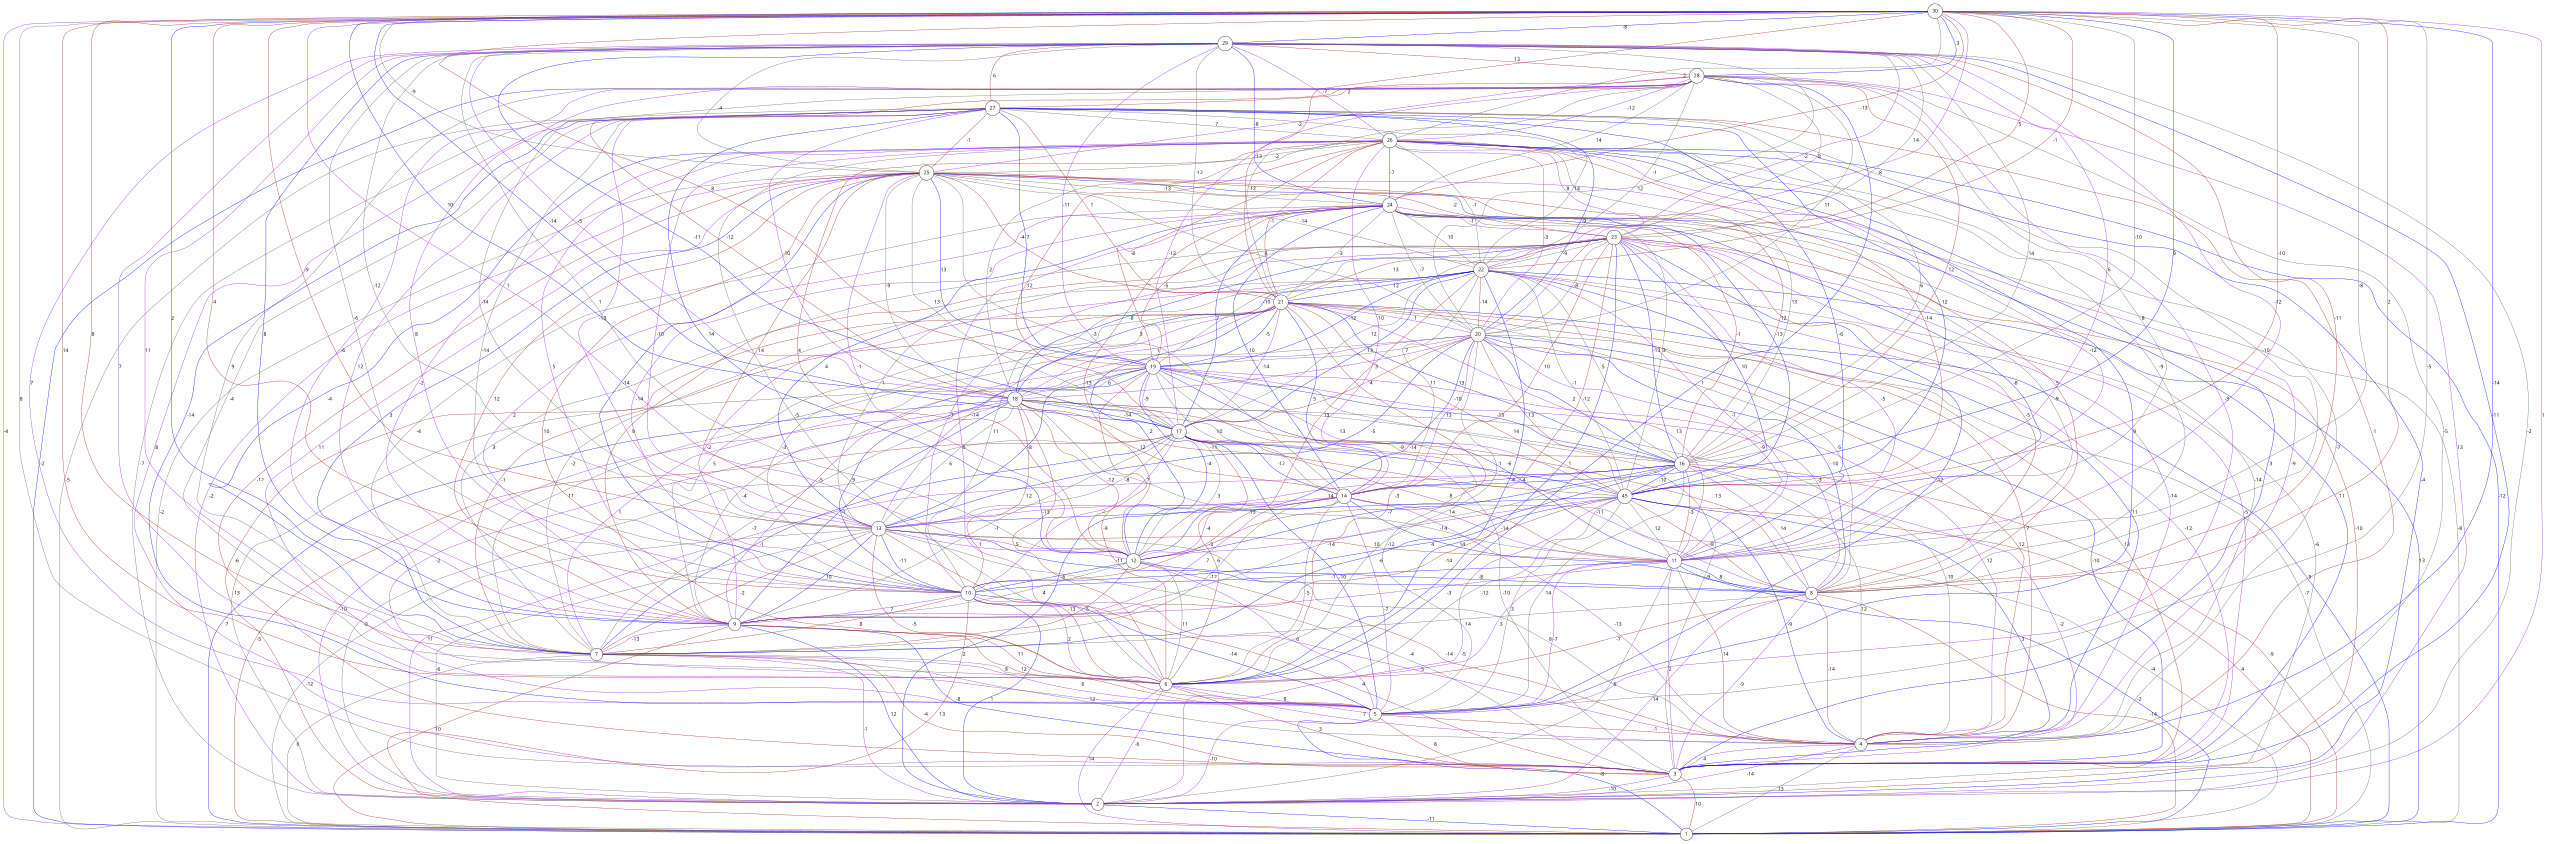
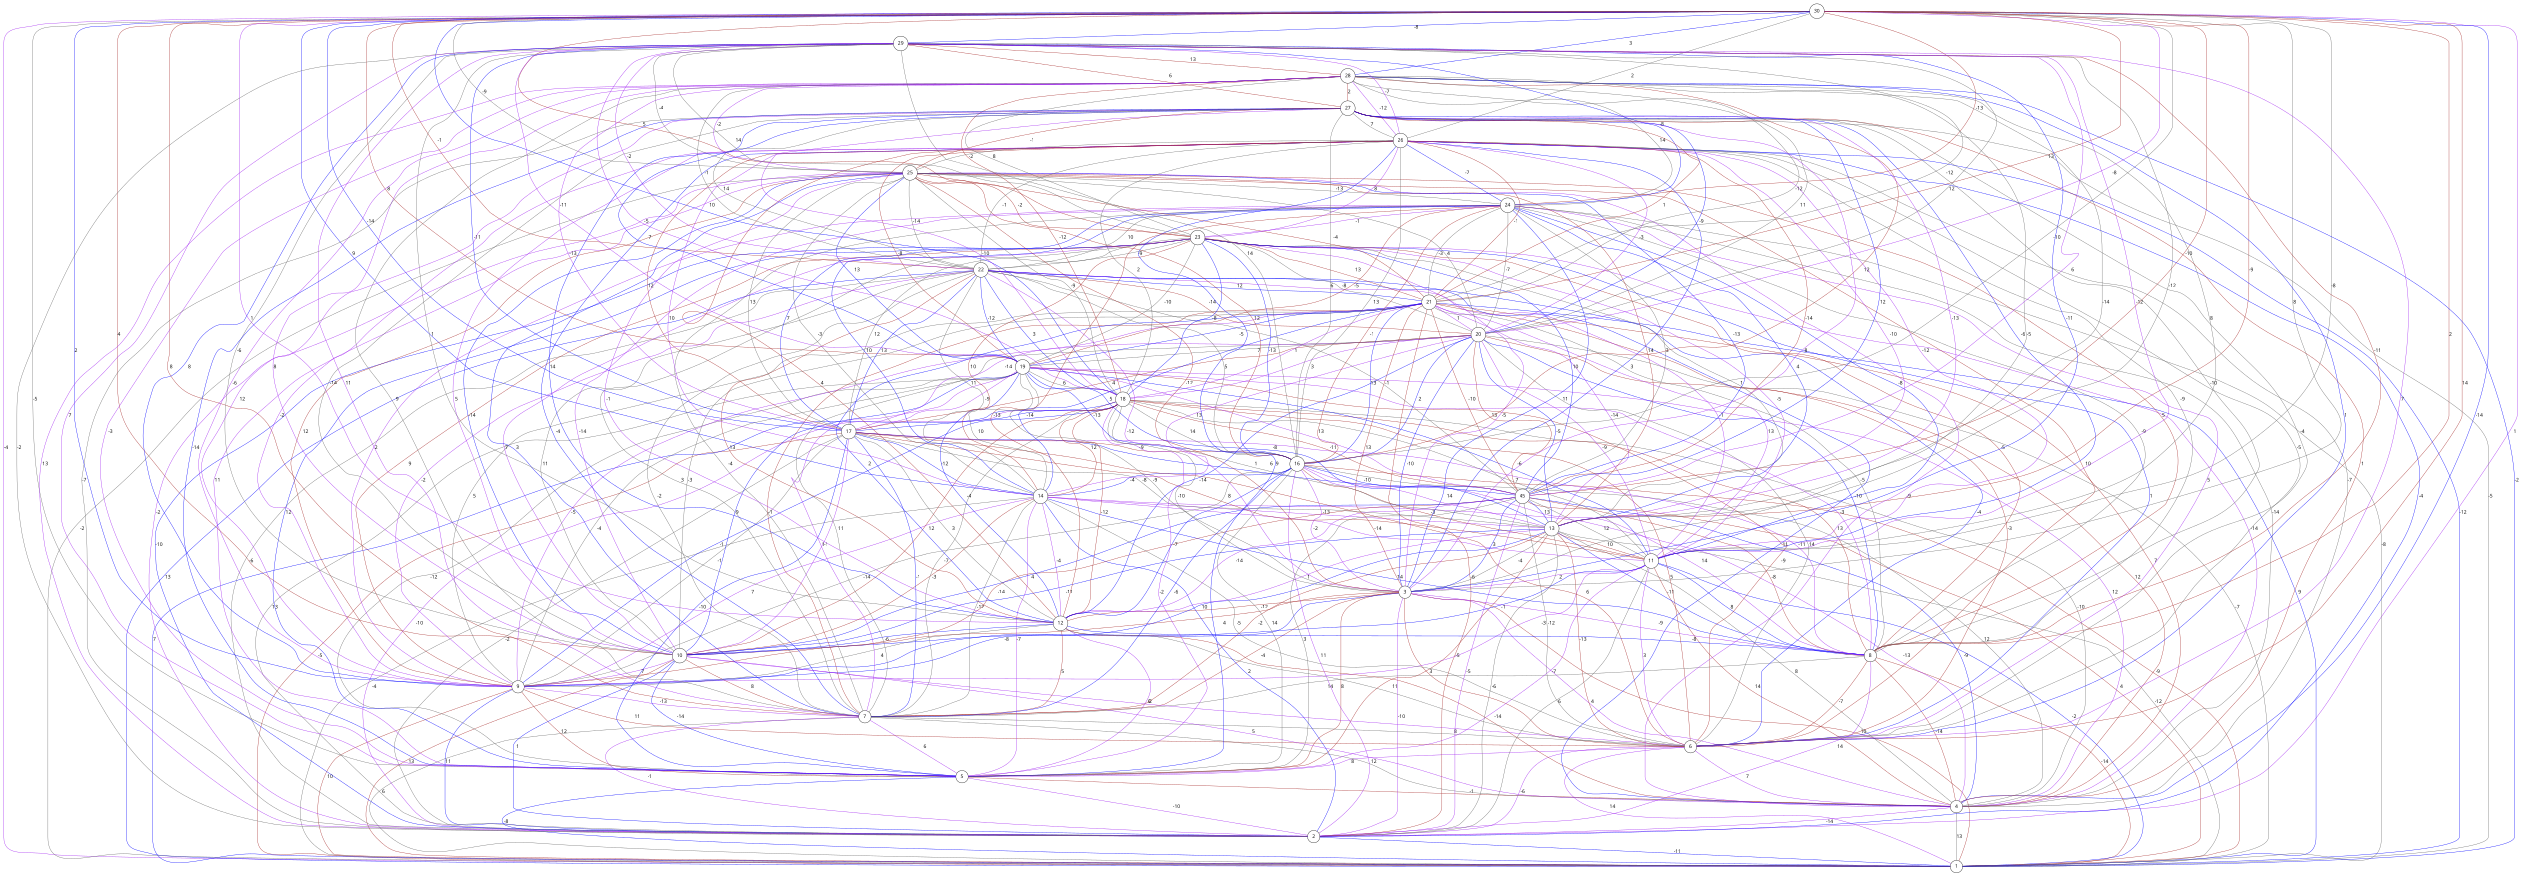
  graph {
    fontname="Open Sans"
    node [fontname="Open Sans" shape=circle]
    edge [color=gray40 fontname="Open Sans"]
    30
    1
    2
    3
    4
    5
    6
    7
    8
    9
    10
    11
    12
    13
    14
    n16 [label=45]
    16
    17
    18
    19
    20
    21
    22
    23
    24
    25
    26
    28
    29
    27
    30 -- 1 [color=purple label=-4]
    30 -- 2 [color=purple label=1]
    30 -- 3 [label=8]
    30 -- 4 [color=blue label=-14]
    30 -- 5 [label=-5]
    30 -- 6 [color=brown label=14]
    30 -- 7 [color=brown label=8]
    30 -- 8 [color=brown label=2]
    30 -- 9 [color=blue label=2]
    30 -- 10 [color=brown label=4]
    30 -- 11 [label=-8]
    30 -- 12 [color=purple label=1]
    30 -- 13 [color=brown label=-9]
    30 -- 14 [color=blue label=9]
    30 -- n16 [color=brown label=-10]
    30 -- 16 [label=-10]
    30 -- 17 [color=blue label=-14]
    30 -- 18 [color=blue label=10]
    30 -- 19 [color=brown label=8]
    30 -- 20 [color=purple label=-8]
    30 -- 21 [color=brown label=13]
    30 -- 22 [color=brown label=-1]
    30 -- 23 [color=brown label=5]
    30 -- 24 [color=brown label=-13]
    30 -- 25 [label=-9]
    30 -- 26 [label=2]
    30 -- 28 [color=blue label=3]
    30 -- 29 [color=blue label=-8]
    2 -- 1 [color=blue label=-11]
    3 -- 1 [color=brown label=10]
    3 -- 2 [color=purple label=-10]
    4 -- 1 [label=13]
    4 -- 2 [color=purple label=-14]
    4 -- 3 [color=purple label=4]
    5 -- 1 [color=blue label=-8]
    5 -- 2 [color=purple label=-10]
    5 -- 3 [color=brown label=8]
    5 -- 4 [color=brown label=-1]
    6 -- 1 [color=purple label=14]
    6 -- 2 [color=purple label=-6]
    6 -- 3 [color=brown label=3]
    6 -- 4 [color=purple label=7]
    6 -- 5 [color=purple label=8]
    7 -- 1 [label=6]
    7 -- 2 [color=purple label=-1]
    7 -- 3 [color=brown label=-4]
    7 -- 4 [label=12]
    7 -- 5 [color=purple label=6]
    7 -- 6 [label=8]
    8 -- 1 [color=brown label=-14]
    8 -- 2 [color=purple label=14]
    8 -- 3 [color=purple label=-9]
    8 -- 4 [color=brown label=-14]
    8 -- 6 [color=brown label=-7]
    8 -- 7 [label=14]
    9 -- 1 [color=brown label=10]
-   9 -- 2 [color=blue label=12]
+   9 -- 2 [color=blue label=11]
    9 -- 3 [color=blue label=-8]
    9 -- 5 [color=brown label=12]
    9 -- 6 [color=brown label=11]
    9 -- 7 [color=purple label=-13]
    10 -- 1 [color=brown label=13]
    10 -- 2 [color=blue label=1]
    10 -- 3 [color=brown label=4]
    10 -- 4 [color=purple label=5]
    10 -- 5 [color=blue label=-14]
    10 -- 6 [color=purple label=2]
    10 -- 7 [color=brown label=8]
    10 -- 9 [color=purple label=7]
    11 -- 1 [color=blue label=-2]
    11 -- 2 [label=6]
    11 -- 3 [color=purple label=2]
    11 -- 4 [color=brown label=14]
    11 -- 5 [color=purple label=-7]
    11 -- 6 [color=purple label=3]
    11 -- 8 [color=blue label=8]
    11 -- 9 [color=purple label=-3]
    11 -- 10 [color=blue label=-1]
    12 -- 4 [color=brown label=-14]
    12 -- 5 [color=purple label=6]
    12 -- 6 [label=11]
    12 -- 7 [color=brown label=5]
    12 -- 8 [color=blue label=-8]
    12 -- 9 [label=4]
    12 -- 10 [color=blue label=-6]
    13 -- 1 [label=-12]
    13 -- 2 [label=-6]
    13 -- 3 [label=-4]
    13 -- 4 [label=8]
    13 -- 5 [color=brown label=-5]
    13 -- 6 [color=brown label=-13]
    13 -- 7 [color=brown label=-2]
    13 -- 8 [color=blue label=-11]
    13 -- 9 [color=blue label=10]
    13 -- 10 [color=blue label=-11]
    13 -- 11 [color=brown label=10]
    13 -- 12 [color=purple label=1]
    14 -- 1 [label=-4]
    14 -- 2 [color=blue label=2]
    14 -- 4 [color=purple label=-13]
    14 -- 5 [color=purple label=-7]
    14 -- 6 [label=-5]
    14 -- 7 [label=-12]
    14 -- 8 [color=blue label=14]
    14 -- 9 [color=purple label=7]
    14 -- 10 [color=brown label=-3]
    14 -- 11 [color=purple label=-14]
    14 -- 12 [color=purple label=-4]
    14 -- 13 [color=purple label=-13]
    n16 -- 1 [color=brown label=4]
    n16 -- 2 [color=purple label=-5]
    n16 -- 3 [color=blue label=3]
    n16 -- 4 [color=blue label=-9]
    n16 -- 5 [label=3]
    n16 -- 6 [label=-12]
    n16 -- 8 [color=brown label=-8]
    n16 -- 9 [color=brown label=-14]
    n16 -- 10 [color=blue label=4]
    n16 -- 11 [label=12]
    n16 -- 12 [color=purple label=-14]
    n16 -- 13 [color=blue label=13]
    16 -- 1 [color=brown label=-9]
    16 -- 2 [color=purple label=11]
    16 -- 3 [color=purple label=-2]
    16 -- 4 [label=12]
    16 -- 5 [label=14]
    16 -- 7 [color=blue label=-6]
    16 -- 8 [color=purple label=14]
    16 -- 9 [label=-14]
    16 -- 11 [color=brown label=-3]
    16 -- 12 [color=blue label=-7]
    16 -- 13 [color=purple label=14]
    16 -- 14 [color=blue label=-4]
    16 -- n16 [color=blue label=-10]
    17 -- 1 [color=brown label=-5]
    17 -- 2 [label=-2]
    17 -- 5 [color=blue label=-10]
    17 -- 6 [color=brown label=6]
    17 -- 7 [color=blue label=-1]
    17 -- 8 [color=purple label=-11]
    17 -- 9 [label=-1]
    17 -- 10 [color=purple label=-1]
    17 -- 11 [color=brown label=8]
    17 -- 12 [label=3]
    17 -- 13 [label=-8]
    17 -- 14 [color=blue label=-12]
    17 -- n16 [color=blue label=1]
    17 -- 16 [color=brown label=-9]
    18 -- 1 [color=blue label=7]
    18 -- 2 [color=purple label=-10]
    18 -- 3 [label=-10]
    18 -- 4 [label=-10]
    18 -- 5 [color=purple label=-2]
    18 -- 6 [color=brown label=5]
    18 -- 7 [label=-7]
    18 -- 8 [color=brown label=13]
    18 -- 9 [color=blue label=-1]
    18 -- 10 [color=brown label=12]
    18 -- 11 [label=7]
    18 -- 12 [color=brown label=-12]
    18 -- 13 [label=6]
    18 -- 14 [color=brown label=12]
    18 -- n16 [color=brown label=-11]
    18 -- 16 [label=14]
    18 -- 17 [color=blue label=-14]
    19 -- 2 [label=13]
    19 -- 3 [label=-9]
    19 -- 4 [color=purple label=12]
    19 -- 5 [label=-12]
    19 -- 6 [color=brown label=-9]
    19 -- 7 [color=purple label=1]
    19 -- 8 [color=purple label=-3]
    19 -- 9 [label=-4]
    19 -- 10 [color=blue label=9]
    19 -- 11 [color=blue label=-6]
    19 -- 12 [color=blue label=-4]
    19 -- 13 [color=blue label=-8]
    19 -- 14 [label=10]
    19 -- n16 [color=purple label=13]
    19 -- 16 [color=blue label=-13]
    19 -- 17 [color=purple label=-9]
    19 -- 18 [label=6]
    20 -- 1 [label=-7]
    20 -- 3 [color=blue label=-10]
    20 -- 4 [color=brown label=12]
    20 -- 6 [label=14]
    20 -- 7 [label=11]
    20 -- 8 [color=blue label=-10]
    20 -- 9 [color=purple label=-5]
    20 -- 11 [color=purple label=-9]
    20 -- 12 [color=blue label=-14]
    20 -- 13 [color=blue label=-5]
    20 -- 14 [color=purple label=13]
    20 -- n16 [color=brown label=13]
    20 -- 16 [color=blue label=2]
    20 -- 17 [color=brown label=4]
    20 -- 18 [color=purple label=3]
    20 -- 19 [label=7]
    21 -- 1 [color=blue label=9]
    21 -- 2 [color=brown label=-6]
    21 -- 3 [color=brown label=13]
    21 -- 4 [color=brown label=7]
    21 -- 6 [color=brown label=-3]
    21 -- 7 [color=brown label=-1]
    21 -- 8 [label=-5]
    21 -- 9 [label=5]
    21 -- 10 [label=-3]
    21 -- 11 [color=purple label=13]
    21 -- 12 [color=blue label=2]
    21 -- 13 [color=purple label=-14]
    21 -- 14 [color=blue label=5]
    21 -- n16 [color=brown label=-10]
    21 -- 16 [color=blue label=13]
    21 -- 17 [color=purple label=-14]
    21 -- 18 [color=purple label=1]
    21 -- 19 [color=blue label=-5]
    21 -- 20 [color=purple label=1]
    22 -- 1 [color=blue label=13]
    22 -- 2 [label=-6]
    22 -- 3 [color=purple label=-12]
    22 -- 4 [color=blue label=11]
    22 -- 6 [color=blue label=-4]
    22 -- 7 [label=-2]
    22 -- 9 [color=purple label=-2]
    22 -- 10 [label=11]
    22 -- 11 [color=purple label=-1]
    22 -- 12 [color=brown label=13]
    22 -- 14 [label=11]
    22 -- n16 [label=-1]
    22 -- 16 [label=5]
    22 -- 17 [color=blue label=13]
    22 -- 18 [color=blue label=3]
    22 -- 19 [color=blue label=-12]
    22 -- 20 [color=brown label=-14]
    22 -- 21 [color=blue label=12]
-   23 -- 2 [color=brown label=-10]
+   23 -- 2 [color=blue label=-10]
    23 -- 3 [color=purple label=-5]
    23 -- 4 [color=purple label=-14]
    23 -- 5 [color=blue label=12]
    23 -- 6 [color=blue label=1]
    23 -- 7 [label=3]
    23 -- 8 [color=brown label=-5]
    23 -- 9 [color=brown label=9]
    23 -- 10 [color=purple label=7]
    23 -- 11 [color=purple label=-5]
-   23 -- 12 [color=brown label=-12]
+   3 -- 12 [color=brown label=-12]
    23 -- 13 [label=1]
    23 -- 14 [color=brown label=10]
    23 -- n16 [color=blue label=10]
    23 -- 16 [color=blue label=-13]
    23 -- 17 [label=12]
    23 -- 18 [color=blue label=-8]
    23 -- 19 [label=-10]
    23 -- 20 [label=-8]
    23 -- 21 [color=brown label=13]
    23 -- 22 [label=-9]
    24 -- 1 [label=-8]
    24 -- 3 [color=blue label=11]
    24 -- 4 [label=-14]
    24 -- 6 [color=purple label=5]
    24 -- 7 [label=-4]
    24 -- 8 [label=-9]
    24 -- 9 [color=purple label=2]
    24 -- 10 [color=purple label=-14]
    24 -- 11 [color=blue label=-8]
    24 -- 12 [color=brown label=-13]
    24 -- 13 [color=blue label=4]
    24 -- 14 [color=blue label=10]
    24 -- n16 [label=3]
    24 -- 16 [color=brown label=-1]
    24 -- 17 [color=blue label=7]
    24 -- 19 [color=brown label=-5]
    24 -- 20 [label=-7]
    24 -- 21 [label=-3]
    24 -- 22 [label=10]
    24 -- 23 [color=purple label=-1]
    25 -- 1 [label=-2]
    25 -- 2 [color=purple label=-2]
    25 -- 3 [color=brown label=-12]
    25 -- 4 [color=purple label=-9]
    25 -- 5 [color=purple label=11]
    25 -- 6 [color=brown label=10]
    25 -- 7 [color=blue label=3]
    25 -- 8 [color=brown label=5]
    25 -- 9 [color=brown label=12]
    25 -- 10 [color=blue label=-14]
    25 -- 12 [color=purple label=-1]
    25 -- 13 [color=brown label=14]
    25 -- 14 [label=-3]
    25 -- n16 [color=blue label=-13]
    25 -- 16 [color=brown label=12]
    25 -- 17 [label=13]
    25 -- 18 [label=-9]
    25 -- 19 [color=blue label=13]
    25 -- 20 [label=4]
    25 -- 21 [color=brown label=-4]
    25 -- 22 [label=-14]
    25 -- 23 [color=brown label=-2]
    25 -- 24 [label=-13]
    26 -- 1 [color=blue label=-12]
    26 -- 2 [color=blue label=-4]
    26 -- 3 [color=blue label=3]
    26 -- 4 [label=-7]
    26 -- 5 [color=blue label=9]
    26 -- 6 [label=-5]
    26 -- 7 [color=blue label=-4]
    26 -- 8 [label=-9]
    26 -- 9 [color=purple label=-2]
    26 -- 10 [color=purple label=5]
    26 -- 11 [color=purple label=-12]
    26 -- 12 [color=brown label=4]
    26 -- 13 [color=purple label=-10]
    26 -- 14 [color=purple label=10]
    26 -- n16 [color=brown label=-14]
    26 -- 16 [label=13]
    26 -- 17 [color=brown label=12]
    26 -- 18 [label=2]
    26 -- 19 [color=brown label=-8]
    26 -- 20 [color=purple label=-3]
    26 -- 21 [color=brown label=-1]
    26 -- 22 [label=-1]
    26 -- 23 [color=purple label=8]
    26 -- 24 [color=blue label=-7]
    26 -- 25 [label=-2]
    28 -- 1 [color=blue label=-2]
    28 -- 2 [color=purple label=13]
    28 -- 3 [label=-5]
    28 -- 5 [color=purple label=-3]
    28 -- 6 [color=blue label=1]
    28 -- 7 [label=9]
    28 -- 9 [color=purple label=-6]
    28 -- 10 [color=purple label=8]
    28 -- 11 [label=8]
    28 -- 13 [label=-14]
    28 -- 16 [color=brown label=12]
    28 -- 17 [color=purple label=-13]
    28 -- 18 [color=brown label=-12]
    28 -- 20 [label=11]
    28 -- 21 [label=-12]
    28 -- 22 [label=-1]
    28 -- 23 [label=8]
    28 -- 24 [label=14]
    28 -- 25 [color=purple label=-2]
    28 -- 26 [color=purple label=-12]
    28 -- 27 [color=brown label=2]
    29 -- 2 [label=-2]
    29 -- 3 [color=blue label=-11]
    29 -- 5 [color=purple label=7]
    29 -- 6 [color=purple label=7]
    29 -- 7 [color=purple label=11]
    29 -- 8 [color=brown label=-11]
    29 -- 9 [color=blue label=8]
    29 -- 10 [label=-6]
    29 -- 11 [color=purple label=-12]
    29 -- 12 [label=1]
    29 -- 13 [label=-12]
    29 -- n16 [color=purple label=6]
    29 -- 16 [label=14]
    29 -- 17 [color=blue label=-11]
    29 -- 18 [color=purple label=-5]
    29 -- 19 [color=purple label=-11]
    29 -- 20 [label=12]
    29 -- 21 [label=-12]
    29 -- 22 [color=purple label=-2]
    29 -- 23 [label=14]
    29 -- 24 [color=blue label=-8]
    29 -- 25 [label=-4]
    29 -- 26 [color=purple label=-7]
    29 -- 28 [color=brown label=13]
    29 -- 27 [color=brown label=6]
    27 -- 1 [label=-5]
    27 -- 2 [label=-7]
    27 -- 3 [color=purple label=8]
    27 -- 4 [color=brown label=1]
    27 -- 5 [color=blue label=-14]
    27 -- 6 [label=-4]
    27 -- 8 [label=-10]
    27 -- 9 [color=purple label=12]
    27 -- 10 [label=-14]
    27 -- 11 [color=blue label=-6]
    27 -- 12 [color=blue label=14]
    27 -- 13 [color=purple label=-13]
    27 -- n16 [color=blue label=12]
    27 -- 16 [label=6]
    27 -- 18 [color=purple label=-10]
    27 -- 19 [color=blue label=7]
    27 -- 20 [color=blue label=-9]
    27 -- 21 [color=brown label=1]
    27 -- 22 [label=14]
    27 -- 25 [color=brown label=-1]
    27 -- 26 [label=7]
  }
